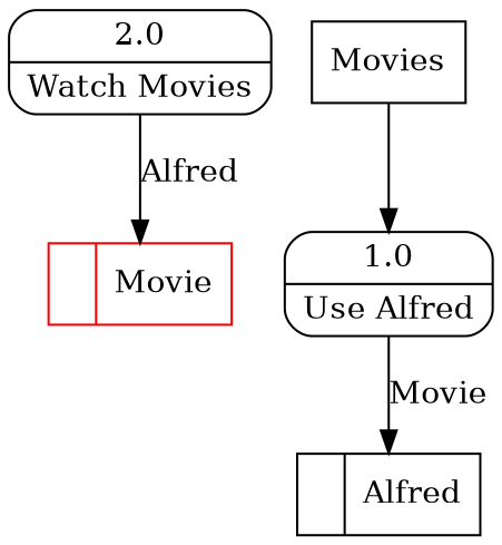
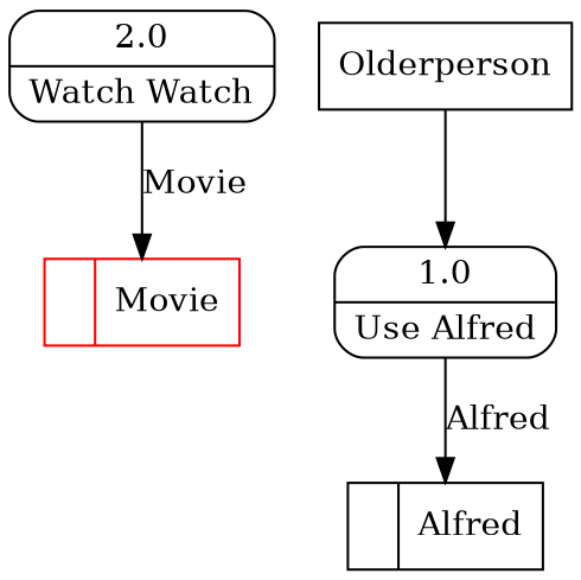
  digraph {
    node [shape=record]
    n1 [color=red label="<f0>  |<f1> Movie "]
    n2 [label="<f0>  |<f1> Alfred "]
-   n3 [label=Movies shape=box]
+   n3 [label=Olderperson shape=box]
    n4 [label="{<f0> 1.0|<f1> Use Alfred }" shape=Mrecord]
-   n5 [label="{<f0> 2.0|<f1> Watch Movies }" shape=Mrecord]
+   n5 [label="{<f0> 2.0|<f1> Watch Watch }" shape=Mrecord]
    n3 -> n4
-   n4 -> n2 [label=Movie]
-   n5 -> n1 [label=Alfred]
+   n4 -> n2 [label=Alfred]
+   n5 -> n1 [label=Movie]
  }
